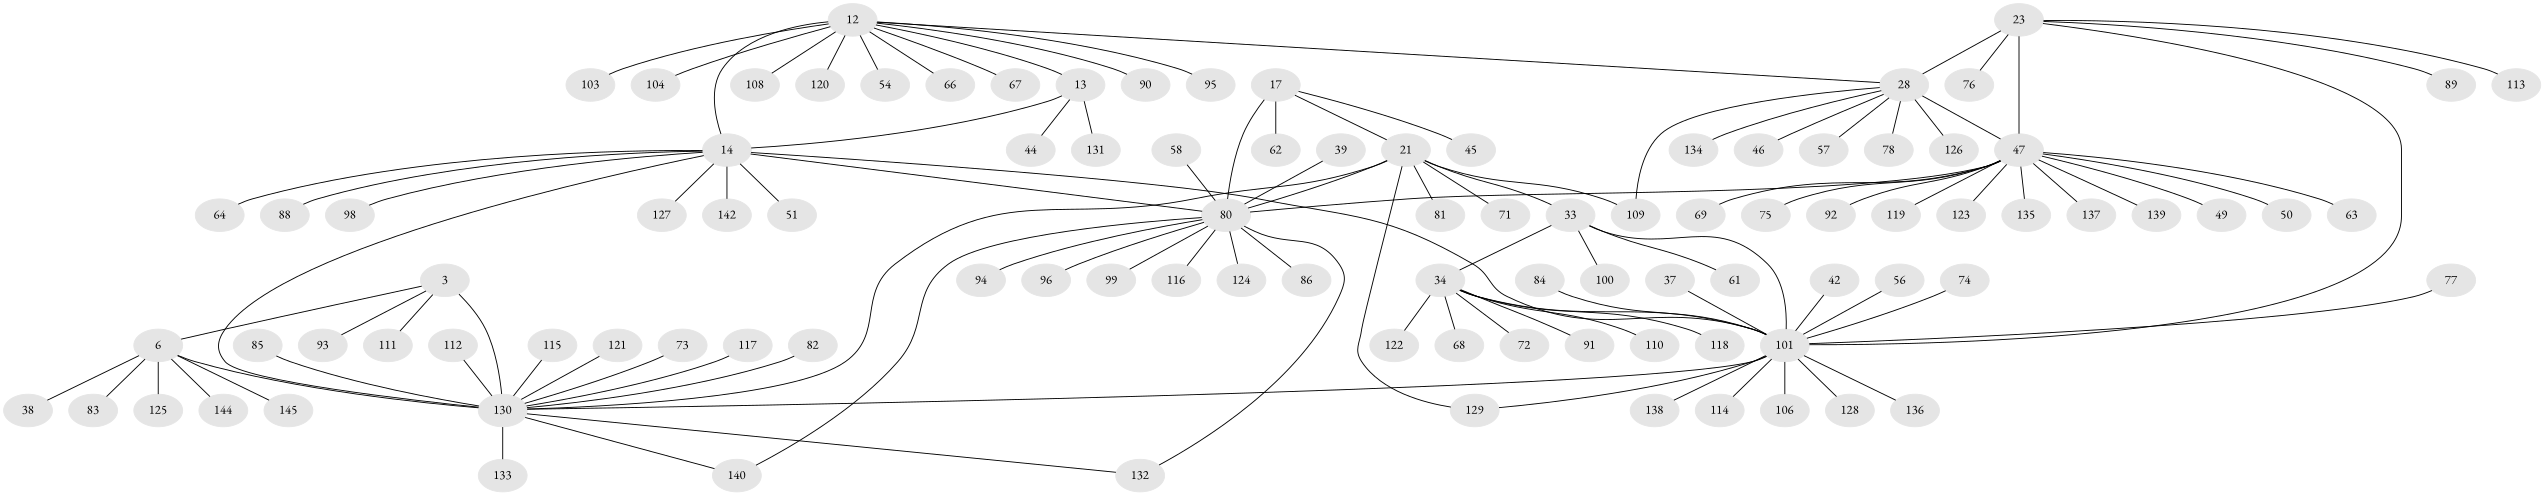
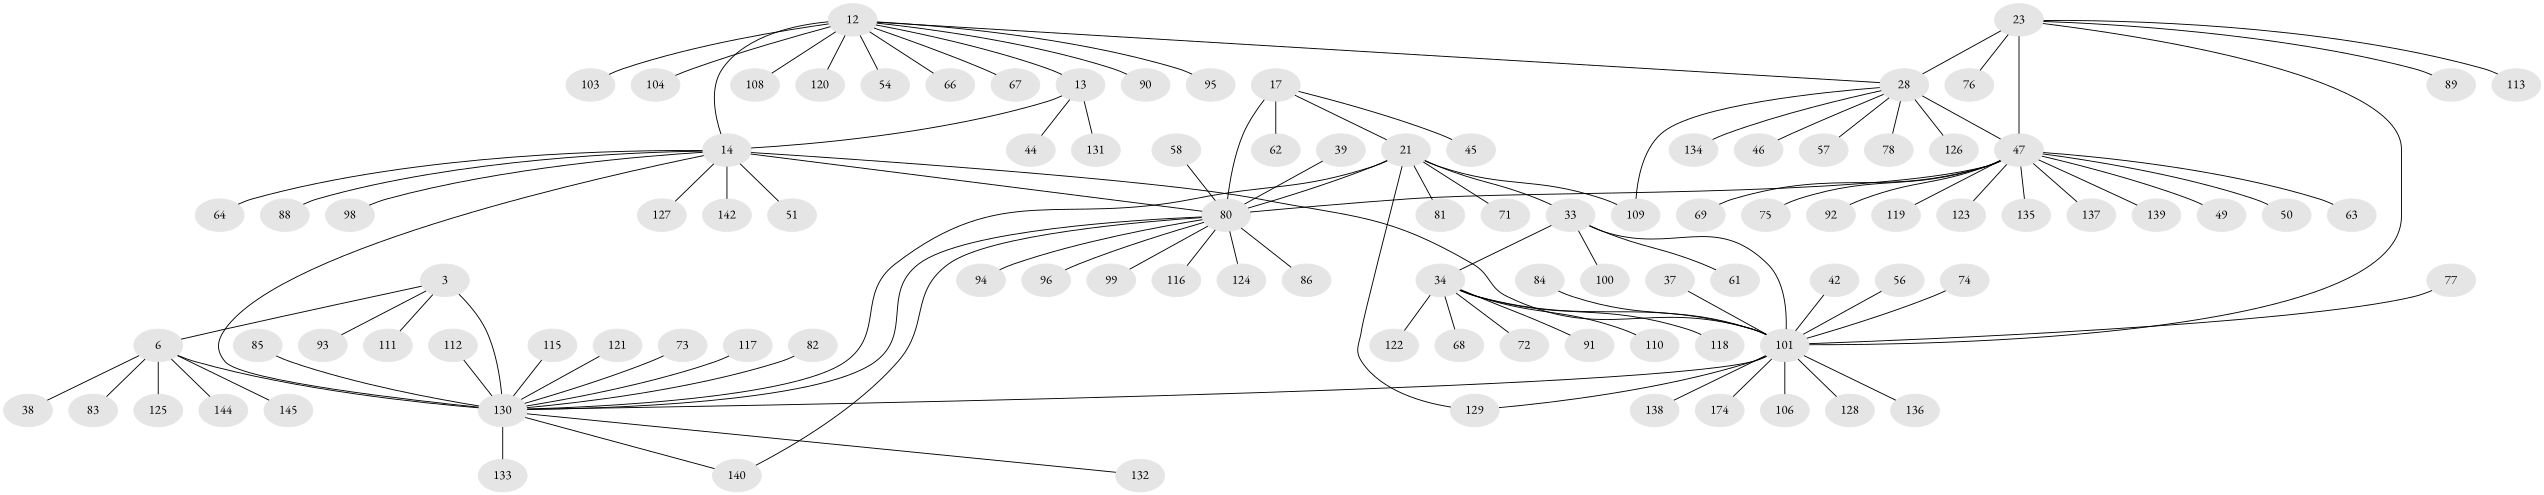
  graph {
    fontname="EB Garamond"
    node [color=gray90 fontname="EB Garamond" style=filled]
    edge [fontname="EB Garamond"]
    3 [super="+1"]
    6 [super="+4"]
    93
    111 [super="+46"]
    130 [super="+7+40"]
    38
    83
    125
    144
    145 [super="+143"]
    140 [super="+105"]
    132
    133
    47 [super="+27"]
    80 [super="+20"]
    49
    50
    63
    69
    75
    92
    119
    123
    135
    137 [super="+53"]
    139
    12 [super="+10"]
    13 [super="+8"]
    14 [super="+11+9"]
    28 [super="+24"]
    54
    66
    67
    90
    95 [super="+70"]
    103
    104 [super="+102"]
    108
    120
    44
    131 [super="+65"]
    51
    64
    88
    98
    101 [super="+97+29+35"]
    127
    142 [super="+87+141"]
    109
    n50 [label=46]
    57
    78
    126 [super="+79"]
    134
    86
    94
    96
    99 [super="+60"]
    116
    124 [super="+107"]
-   114
+   114 [label=174]
    106 [super="+52"]
    128 [super="+43"]
    129
    136
    138
    17 [super="+16"]
    21 [super="+18"]
    45
    62
    33 [super="+32"]
    71
    81
    34 [super="+31"]
    61
    100
    23 [super="+22"]
    76
    89
    113
    68
    72
    91
    110
    118
    122
    37
    39
    42
    56
    58
    73
    74
    77
    82
    84
    85
    112
    115
    117
    121
    3 -- 6 [weight=4]
    3 -- 93
    3 -- 111
    3 -- 130 [weight=6]
    6 -- 130 [weight=6]
    6 -- 38
    6 -- 83
    6 -- 125
    6 -- 144
    6 -- 145
    130 -- 140
    130 -- 132
    130 -- 133
    47 -- 80 [weight=2]
    47 -- 49
    47 -- 50
    47 -- 63
    47 -- 69
    47 -- 75
    47 -- 92
    47 -- 119
    47 -- 123
    47 -- 135
    47 -- 137
    47 -- 139
-   80 -- 132
+   80 -- 130
    80 -- 140
    80 -- 86
    80 -- 94
    80 -- 96
    80 -- 99
    80 -- 116
    80 -- 124
    12 -- 13 [weight=4]
    12 -- 14 [weight=6]
    12 -- 28
    12 -- 54
    12 -- 66
    12 -- 67
    12 -- 90
    12 -- 95
    12 -- 103
    12 -- 104
    12 -- 108
    12 -- 120
    13 -- 14 [weight=6]
    13 -- 44
    13 -- 131
    14 -- 130
    14 -- 80 [weight=2]
    14 -- 51
    14 -- 64
    14 -- 88
    14 -- 98
    14 -- 101 [weight=2]
    14 -- 127
    14 -- 142
    28 -- 47 [weight=6]
    28 -- 109
    28 -- n50
    28 -- 57
    28 -- 78
    28 -- 126
    28 -- 134
    101 -- 130
    101 -- 114
    101 -- 106
    101 -- 128
    101 -- 129
    101 -- 136
    101 -- 138
    17 -- 80 [weight=6]
    17 -- 21 [weight=4]
    17 -- 45
    17 -- 62
    21 -- 130
    21 -- 80 [weight=6]
    21 -- 109
    21 -- 129
    21 -- 33
    21 -- 71
    21 -- 81
    33 -- 101 [weight=6]
    33 -- 34 [weight=4]
    33 -- 61
    33 -- 100
    34 -- 101 [weight=6]
    34 -- 68
    34 -- 72
    34 -- 91
    34 -- 110
    34 -- 118
    34 -- 122
    23 -- 47 [weight=6]
    23 -- 28 [weight=4]
    23 -- 101
    23 -- 76
    23 -- 89
    23 -- 113
    37 -- 101
    39 -- 80
    42 -- 101
    56 -- 101
    58 -- 80
    73 -- 130
    74 -- 101
    77 -- 101
    82 -- 130
    84 -- 101
    85 -- 130
    112 -- 130
    115 -- 130
    117 -- 130
    121 -- 130
  }
